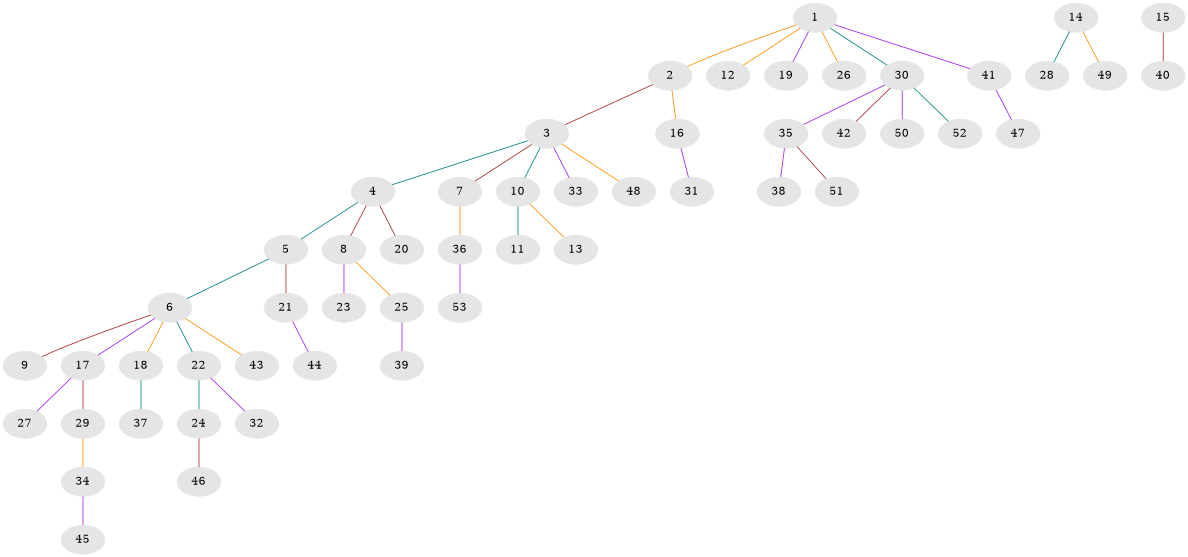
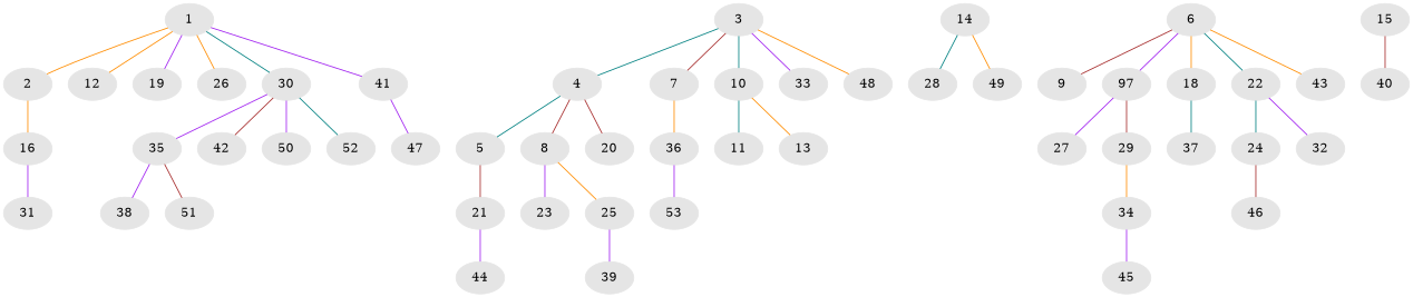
  graph {
    node [color=gray90 style=filled]
    edge [color=purple]
    1
    2
    12
    19
    26
    30
    41
    3
    16
    14
    28
    49
    35
    42
    50
    52
    47
    4
    7
    10
    33
    48
    31
    5
    8
    20
    36
    11
    13
    6
    21
    23
    25
    9
-   17
+   17 [label=97]
    18
    22
    43
    44
    27
    29
    37
    24
    32
    53
    39
    15
    40
    34
    46
    45
    38
    51
    1 -- 2 [color=darkorange]
    1 -- 12 [color=darkorange]
    1 -- 19
    1 -- 26 [color=darkorange]
    1 -- 30 [color=teal]
    1 -- 41
-   2 -- 3 [color=brown]
    2 -- 16 [color=darkorange]
    30 -- 35
    30 -- 42 [color=brown]
    30 -- 50
    30 -- 52 [color=teal]
    41 -- 47
    3 -- 4 [color=teal]
    3 -- 7 [color=brown]
    3 -- 10 [color=teal]
    3 -- 33
    3 -- 48 [color=darkorange]
    16 -- 31
    14 -- 28 [color=teal]
    14 -- 49 [color=darkorange]
    35 -- 38
    35 -- 51 [color=brown]
    4 -- 5 [color=teal]
    4 -- 8 [color=brown]
    4 -- 20 [color=brown]
    7 -- 36 [color=darkorange]
    10 -- 11 [color=teal]
    10 -- 13 [color=darkorange]
-   5 -- 6 [color=teal]
    5 -- 21 [color=brown]
    8 -- 23
    8 -- 25 [color=darkorange]
    36 -- 53
    6 -- 9 [color=brown]
    6 -- 17
    6 -- 18 [color=darkorange]
    6 -- 22 [color=teal]
    6 -- 43 [color=darkorange]
    21 -- 44
    25 -- 39
    17 -- 27
    17 -- 29 [color=brown]
    18 -- 37 [color=teal]
    22 -- 24 [color=teal]
    22 -- 32
    29 -- 34 [color=darkorange]
    24 -- 46 [color=brown]
    15 -- 40 [color=brown]
    34 -- 45
  }
